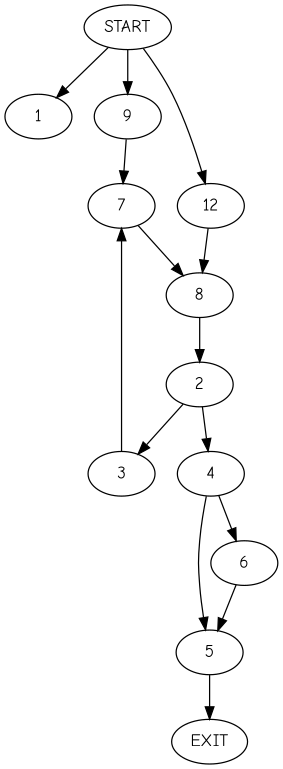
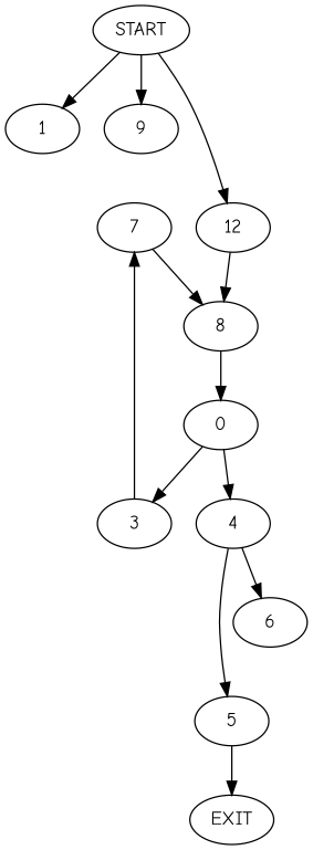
  digraph {
    fontname="Comic Neue"
    node [fontname="Comic Neue"]
    edge [fontname="Comic Neue"]
    n1 [label=START]
    1
    9
    n4 [label=12]
    7
    8
    n7 [label=EXIT]
-   2
+   2 [label=0]
    3
    4
    5
    6
    n1 -> 1
    n1 -> 9
    n1 -> n4
-   9 -> 7
    n4 -> 8
    7 -> 8
    8 -> 2
    2 -> 3
    2 -> 4
    3 -> 7
    4 -> 5
    4 -> 6
    5 -> n7
-   6 -> 5
  }
